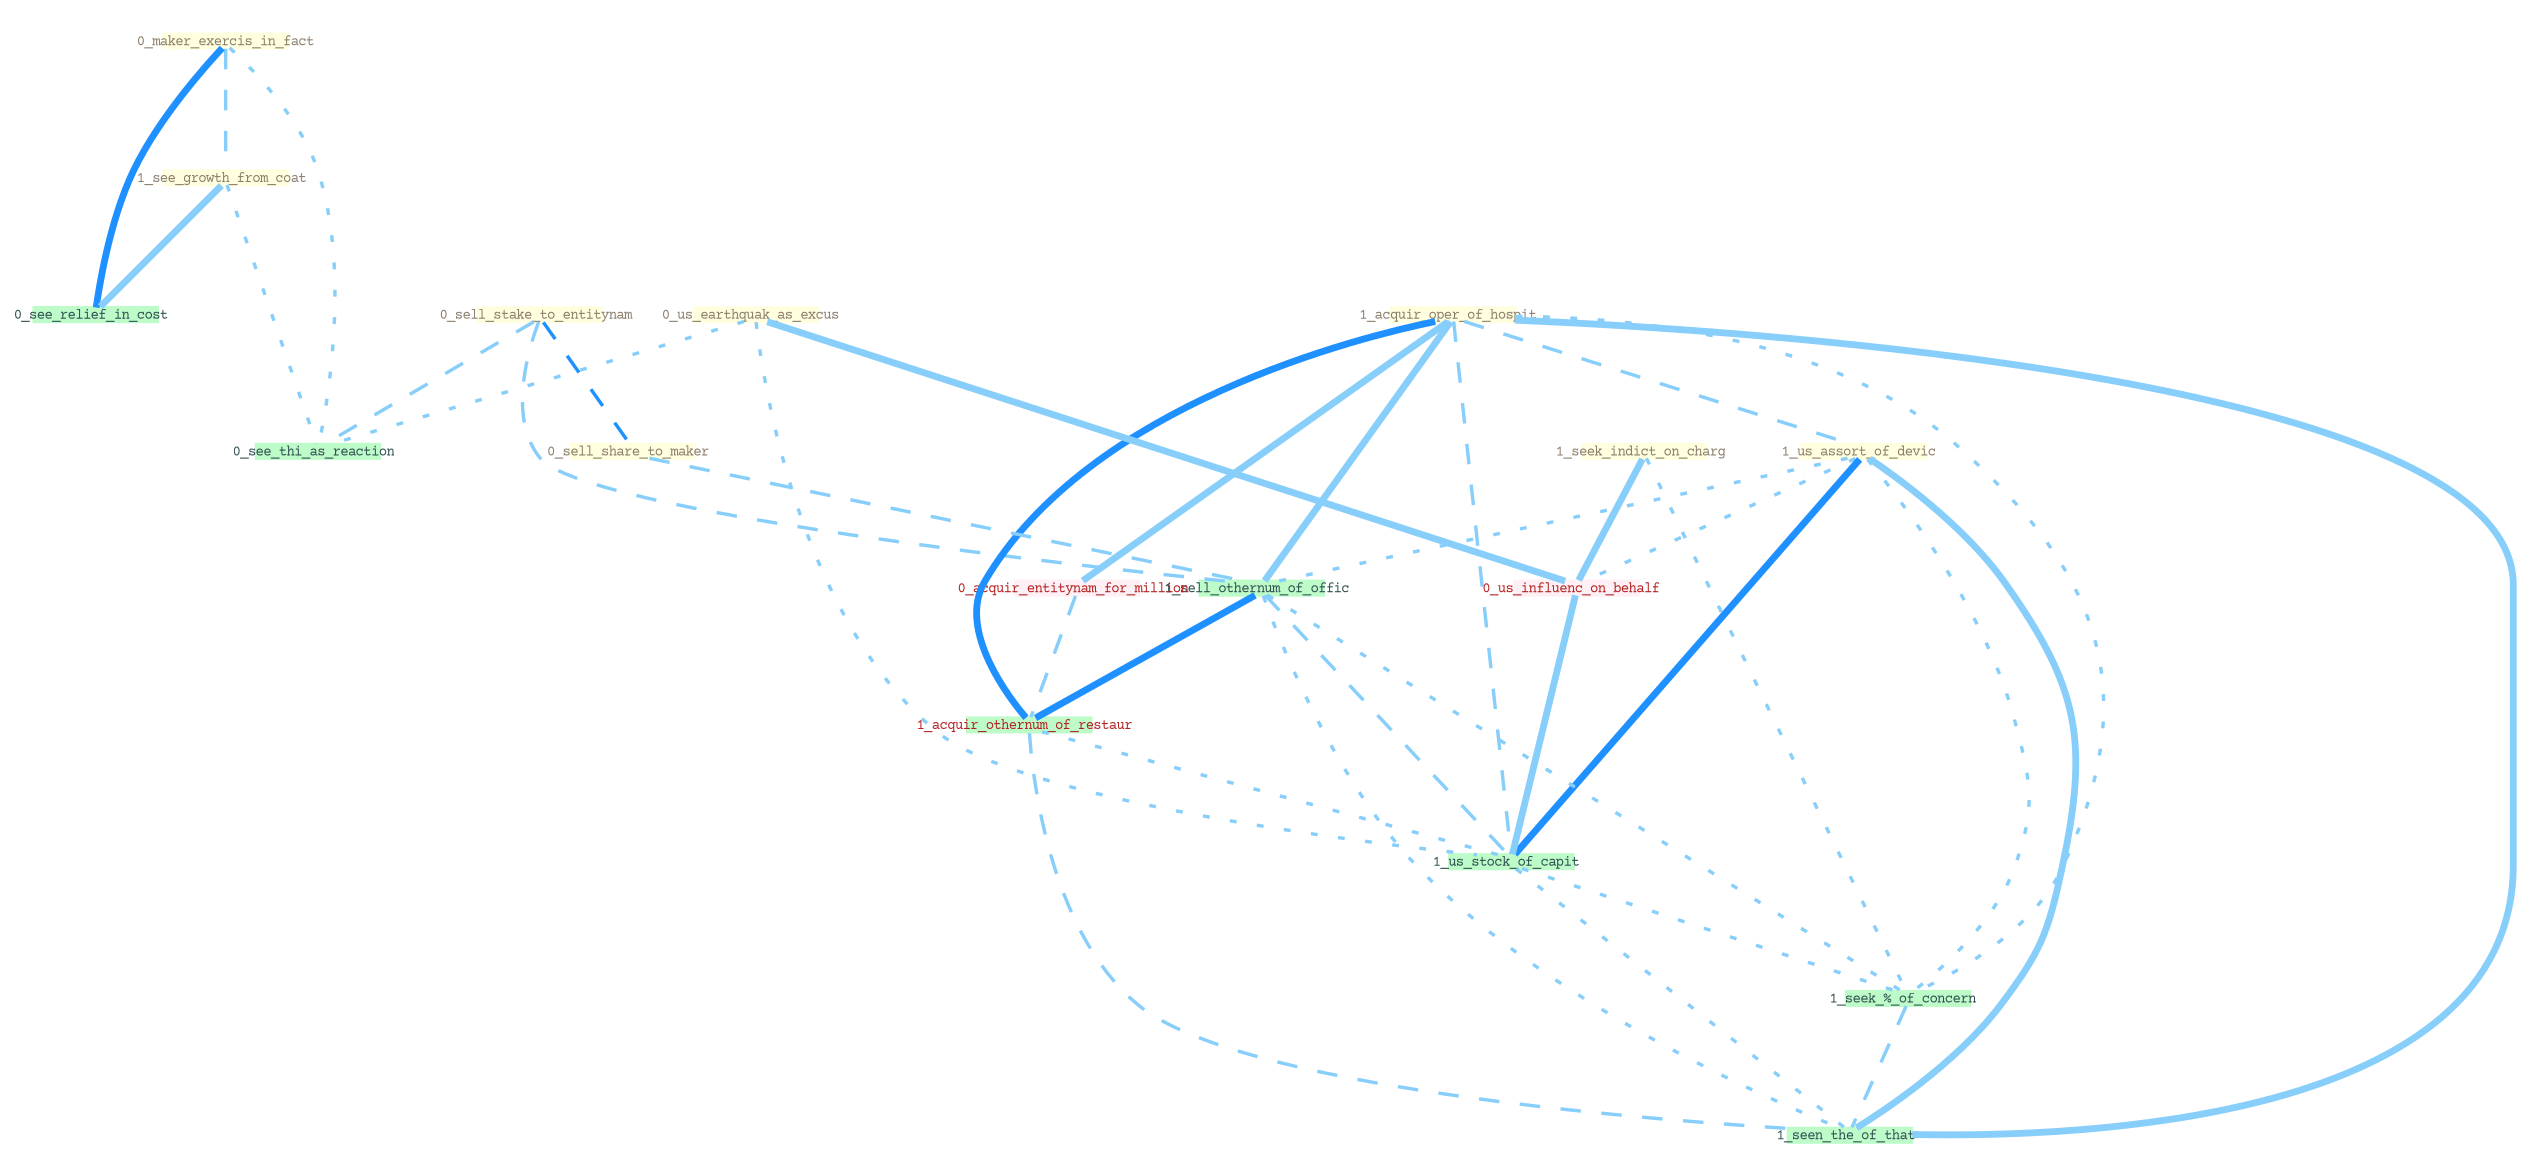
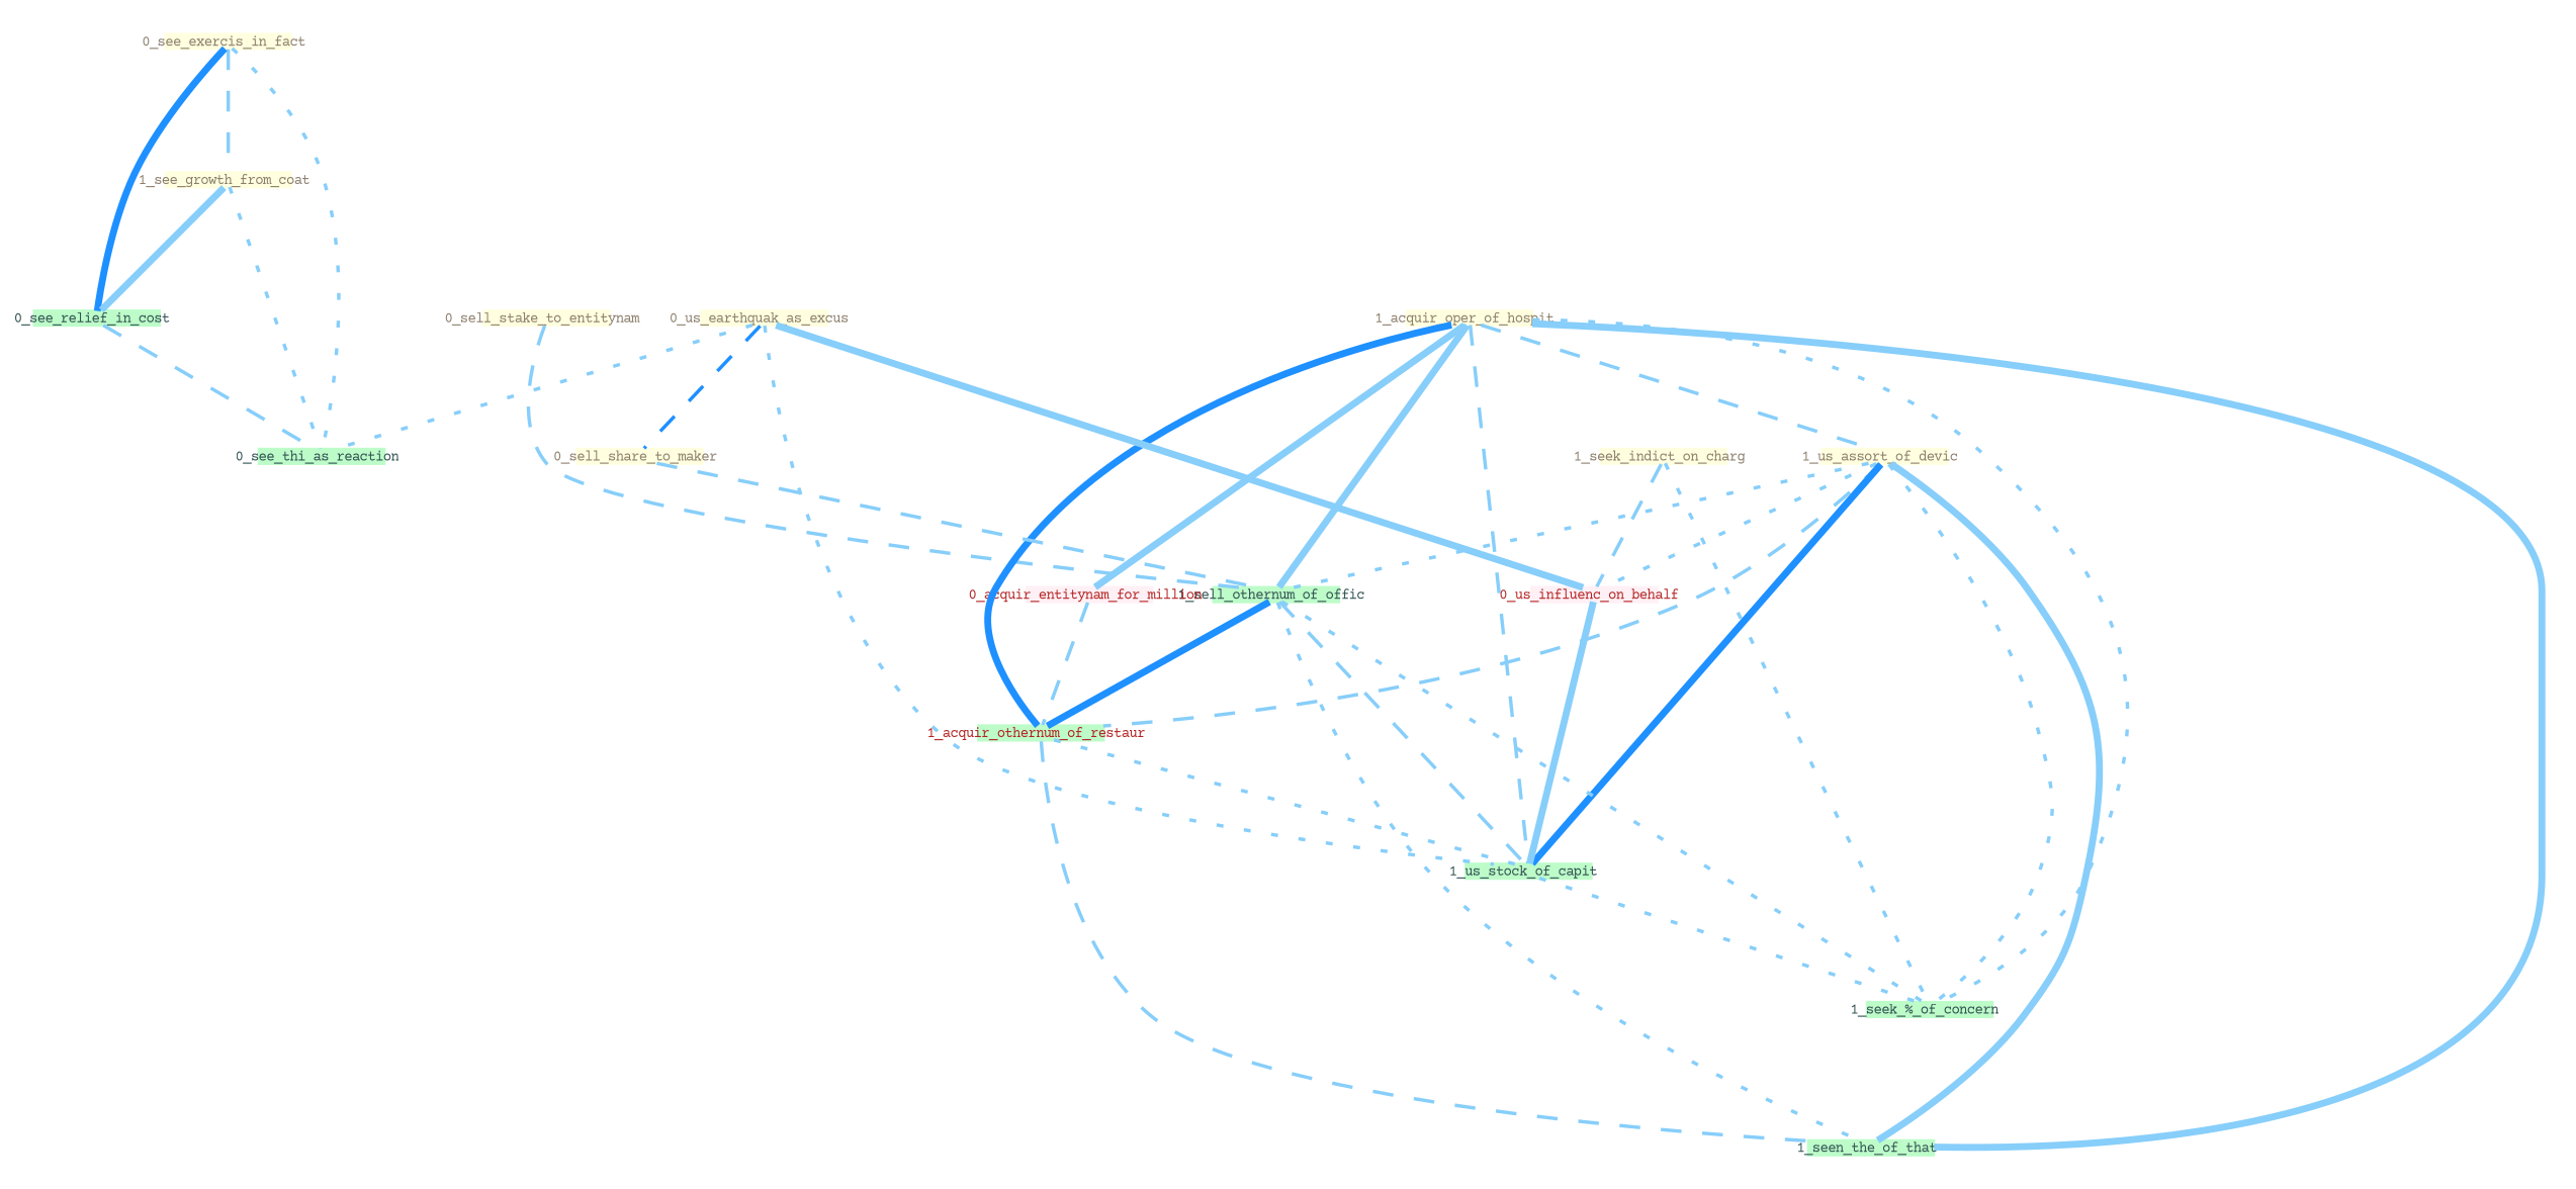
  graph {
    fontname="Courier Prime"
    node [color="#ffffe0" fixedsize=true fontcolor="#8b7d6b" fontname="Courier Prime" fontsize=4 shape=polygon style=filled]
    edge [color="#87cefa" fontname="Courier Prime" style=dotted w=1]
-   "0_see_exercis_in_fact " [height=.06 width=.5 label="0_maker_exercis_in_fact"]
+   "0_see_exercis_in_fact " [height=.06 width=.5]
    "1_see_growth_from_coat " [height=.06 width=.5]
    "0_sell_stake_to_entitynam " [height=.06 width=.5]
    "1_acquir_oper_of_hospit " [height=.06 width=.5]
    "0_us_earthquak_as_excus " [height=.06 width=.5]
    "1_seek_indict_on_charg " [height=.06 width=.5]
    "0_sell_share_to_maker " [height=.06 width=.5]
    "1_us_assort_of_devic " [height=.06 width=.5]
    "0_acquir_entitynam_for_million " [color="#fff0f5" fontcolor="#b22222" height=.06 width=.5]
    "0_us_influenc_on_behalf " [color="#fff0f5" fontcolor="#b22222" height=.06 width=.5]
    "0_see_relief_in_cost " [color="#BDFCC9" fontcolor="#2f4f4f" height=.06 width=.5]
    "0_see_thi_as_reaction " [color="#BDFCC9" fontcolor="#2f4f4f" height=.06 width=.5]
    "1_sell_othernum_of_offic " [color="#BDFCC9" fontcolor="#2f4f4f" height=.06 width=.5]
    "1_acquir_othernum_of_restaur " [color="#BDFCC9" fontcolor="#b22222" height=.06 width=.5]
    "1_us_stock_of_capit " [color="#BDFCC9" fontcolor="#2f4f4f" height=.06 width=.5]
    "1_seek_%_of_concern " [color="#BDFCC9" fontcolor="#2f4f4f" height=.06 width=.5]
    "1_seen_the_of_that " [color="#BDFCC9" fontcolor="#2f4f4f" height=.06 width=.5]
    subgraph sub_1 {
      "0_see_exercis_in_fact "
      "1_see_growth_from_coat "
      "0_sell_stake_to_entitynam "
      "1_acquir_oper_of_hospit "
      "0_us_earthquak_as_excus "
      "1_seek_indict_on_charg "
      "0_sell_share_to_maker "
      "1_us_assort_of_devic "
    }
    subgraph sub_2 {
      "0_acquir_entitynam_for_million "
      "0_us_influenc_on_behalf "
    }
    "0_see_exercis_in_fact " -- "1_see_growth_from_coat " [style=dashed]
    "0_see_exercis_in_fact " -- "0_see_relief_in_cost " [color="#1e90ff" style=bold w=2]
    "0_see_exercis_in_fact " -- "0_see_thi_as_reaction "
    "1_see_growth_from_coat " -- "0_see_relief_in_cost " [style=bold]
    "1_see_growth_from_coat " -- "0_see_thi_as_reaction "
-   "0_sell_stake_to_entitynam " -- "0_sell_share_to_maker " [color="#1e90ff" style=dashed w=2]
+   "0_us_earthquak_as_excus " -- "0_sell_share_to_maker " [color="#1e90ff" style=dashed w=2]
    "0_sell_stake_to_entitynam " -- "1_sell_othernum_of_offic " [style=dashed]
    "1_acquir_oper_of_hospit " -- "1_us_assort_of_devic " [style=dashed]
    "1_acquir_oper_of_hospit " -- "0_acquir_entitynam_for_million " [style=bold]
    "1_acquir_oper_of_hospit " -- "1_sell_othernum_of_offic " [style=bold]
    "1_acquir_oper_of_hospit " -- "1_acquir_othernum_of_restaur " [color="#1e90ff" style=bold w=2]
    "1_acquir_oper_of_hospit " -- "1_us_stock_of_capit " [style=dashed]
    "1_acquir_oper_of_hospit " -- "1_seek_%_of_concern "
    "1_acquir_oper_of_hospit " -- "1_seen_the_of_that " [style=bold]
    "0_us_earthquak_as_excus " -- "0_us_influenc_on_behalf " [style=bold]
    "0_us_earthquak_as_excus " -- "0_see_thi_as_reaction "
    "0_us_earthquak_as_excus " -- "1_us_stock_of_capit "
-   "1_seek_indict_on_charg " -- "0_us_influenc_on_behalf " [style=bold]
+   "1_seek_indict_on_charg " -- "0_us_influenc_on_behalf " [style=dashed]
    "1_seek_indict_on_charg " -- "1_seek_%_of_concern "
    "0_sell_share_to_maker " -- "1_sell_othernum_of_offic " [style=dashed]
    "1_us_assort_of_devic " -- "0_us_influenc_on_behalf "
    "1_us_assort_of_devic " -- "1_sell_othernum_of_offic "
+   "1_us_assort_of_devic " -- "1_acquir_othernum_of_restaur " [style=dashed]
    "1_us_assort_of_devic " -- "1_us_stock_of_capit " [color="#1e90ff" style=bold w=2]
    "1_us_assort_of_devic " -- "1_seek_%_of_concern "
    "1_us_assort_of_devic " -- "1_seen_the_of_that " [style=bold]
    "0_acquir_entitynam_for_million " -- "1_acquir_othernum_of_restaur " [style=dashed]
    "0_us_influenc_on_behalf " -- "1_us_stock_of_capit " [style=bold]
-   "0_sell_stake_to_entitynam " -- "0_see_thi_as_reaction " [style=dashed]
+   "0_see_relief_in_cost " -- "0_see_thi_as_reaction " [style=dashed]
    "1_sell_othernum_of_offic " -- "1_acquir_othernum_of_restaur " [color="#1e90ff" style=bold w=2]
    "1_sell_othernum_of_offic " -- "1_us_stock_of_capit " [style=dashed]
    "1_sell_othernum_of_offic " -- "1_seek_%_of_concern "
    "1_sell_othernum_of_offic " -- "1_seen_the_of_that "
    "1_acquir_othernum_of_restaur " -- "1_us_stock_of_capit "
    "1_acquir_othernum_of_restaur " -- "1_seen_the_of_that " [style=dashed]
    "1_us_stock_of_capit " -- "1_seek_%_of_concern "
-   "1_us_stock_of_capit " -- "1_seen_the_of_that "
-   "1_seek_%_of_concern " -- "1_seen_the_of_that " [style=dashed]
  }
